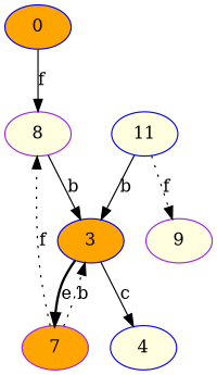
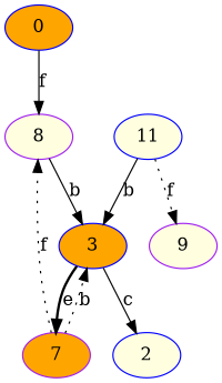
  strict digraph {
    node [color=blue fillcolor=lightyellow style=filled]
    edge [style=solid]
    8 [color=purple]
    0 [fillcolor=orange]
    3 [fillcolor=orange]
    11
    9 [color=purple]
-   4
+   4 [label=2]
    7 [color=purple fillcolor=orange]
    8 -> 3 [label=b]
    0 -> 8 [label=f]
    3 -> 4 [label=c]
    3 -> 7 [label=e style=bold]
    11 -> 3 [label=b]
    11 -> 9 [label=f style=dotted]
    7 -> 8 [label=f style=dotted]
    7 -> 3 [label=b style=dotted]
  }
